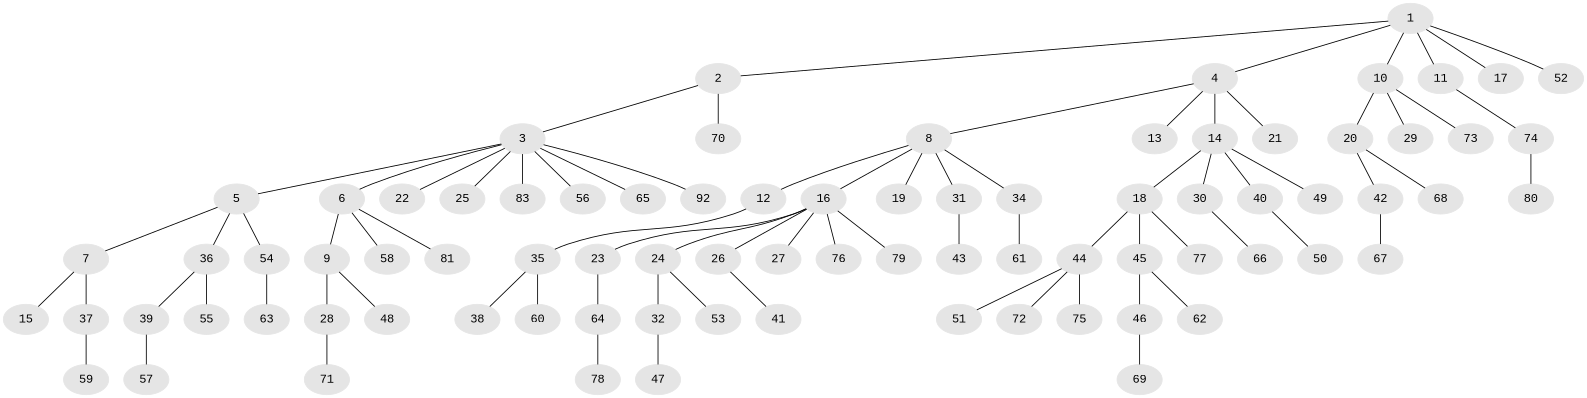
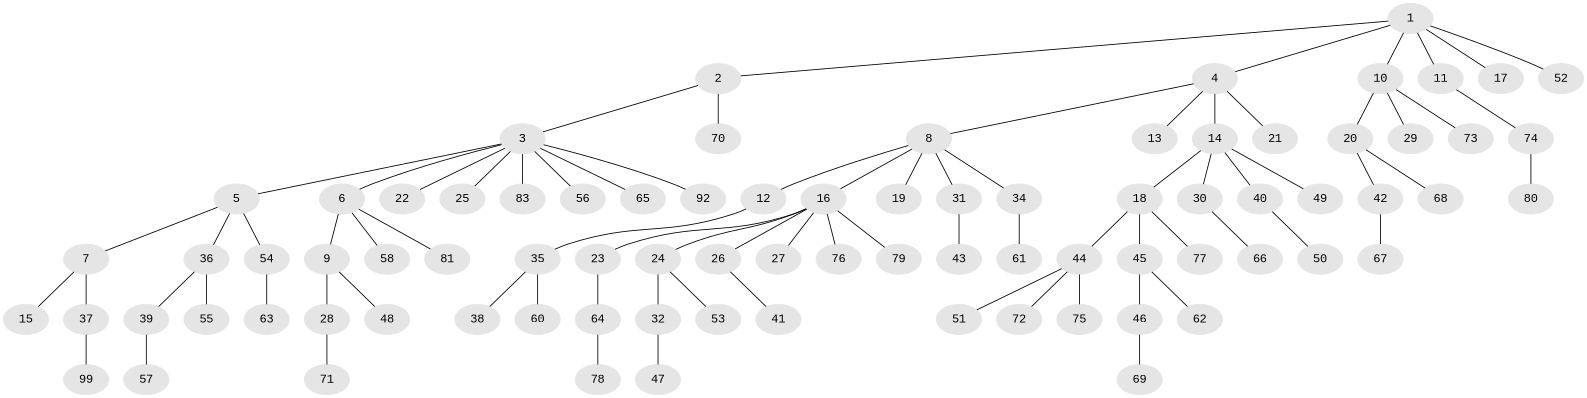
  graph {
    fontname="Liberation Mono"
    node [color=gray90 fontname="Liberation Mono" style=filled]
    edge [fontname="Liberation Mono"]
    1
    2
    4
    10
    11
    17
    52
    3
    70
    8
    13
    14
    21
    20
    29
    73
    74
    5
    6
    22
    25
    n22 [label=83]
    56
    65
    n25 [label=92]
    7
    36
    54
    9
    58
    81
    12
    16
    19
    31
    34
    18
    30
    40
    49
    15
    37
    39
    55
    63
    28
    48
-   59
+   59 [label=99]
    35
    23
    24
    26
    27
    76
    79
    43
    61
    71
    42
    68
    80
    38
    60
    44
    45
    77
    66
    50
    64
    32
    53
    41
    51
    72
    75
    46
    62
    67
    78
    47
    57
    69
    1 -- 2
    1 -- 4
    1 -- 10
    1 -- 11
    1 -- 17
    1 -- 52
    2 -- 3
    2 -- 70
    4 -- 8
    4 -- 13
    4 -- 14
    4 -- 21
    10 -- 20
    10 -- 29
    10 -- 73
    11 -- 74
    3 -- 5
    3 -- 6
    3 -- 22
    3 -- 25
    3 -- n22
    3 -- 56
    3 -- 65
    3 -- n25
    8 -- 12
    8 -- 16
    8 -- 19
    8 -- 31
    8 -- 34
    14 -- 18
    14 -- 30
    14 -- 40
    14 -- 49
    20 -- 42
    20 -- 68
    74 -- 80
    5 -- 7
    5 -- 36
    5 -- 54
    6 -- 9
    6 -- 58
    6 -- 81
    7 -- 15
    7 -- 37
    36 -- 39
    36 -- 55
    54 -- 63
    9 -- 28
    9 -- 48
    12 -- 35
    16 -- 23
    16 -- 24
    16 -- 26
    16 -- 27
    16 -- 76
    16 -- 79
    31 -- 43
    34 -- 61
    18 -- 44
    18 -- 45
    18 -- 77
    30 -- 66
    40 -- 50
    37 -- 59
    39 -- 57
    28 -- 71
    35 -- 38
    35 -- 60
    23 -- 64
    24 -- 32
    24 -- 53
    26 -- 41
    42 -- 67
    44 -- 51
    44 -- 72
    44 -- 75
    45 -- 46
    45 -- 62
    64 -- 78
    32 -- 47
    46 -- 69
  }
